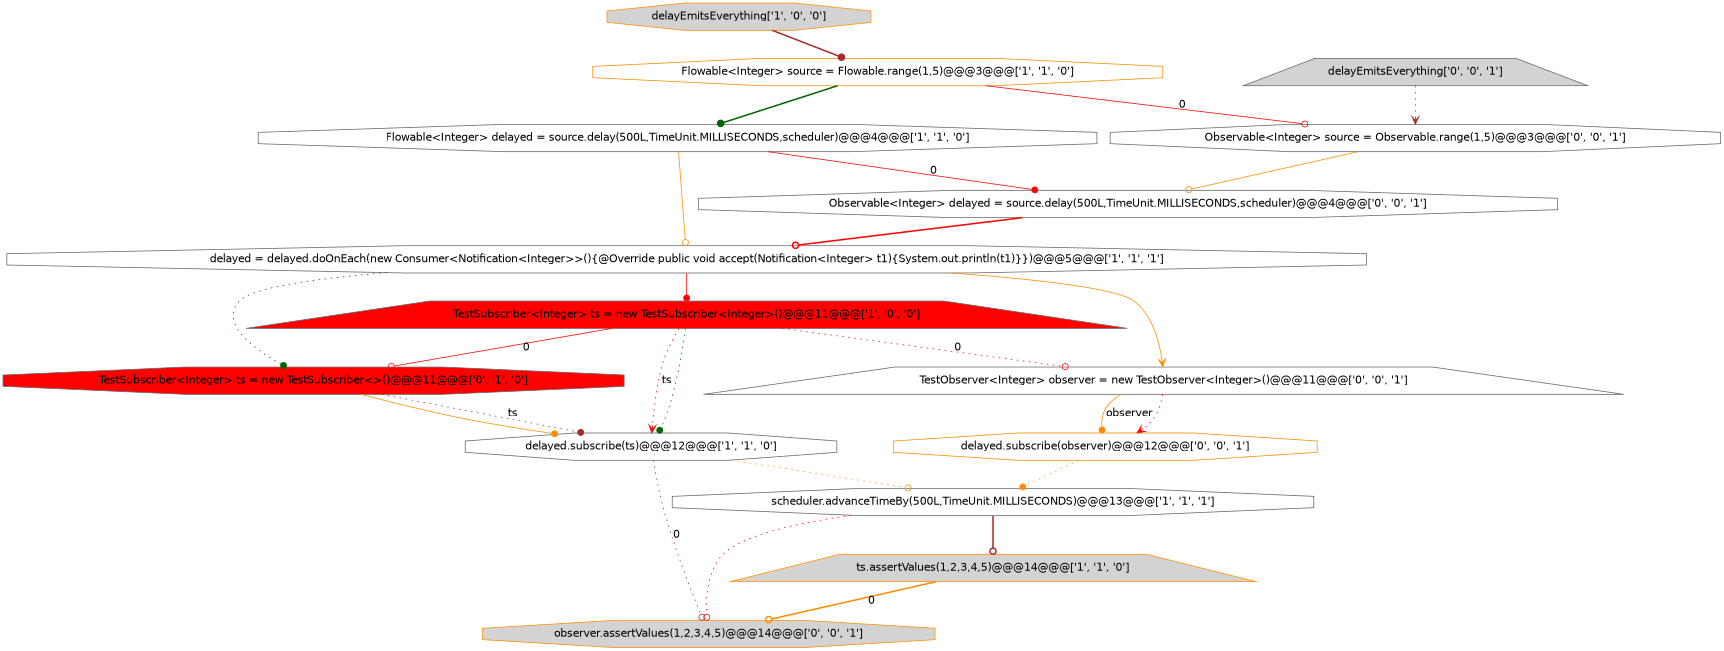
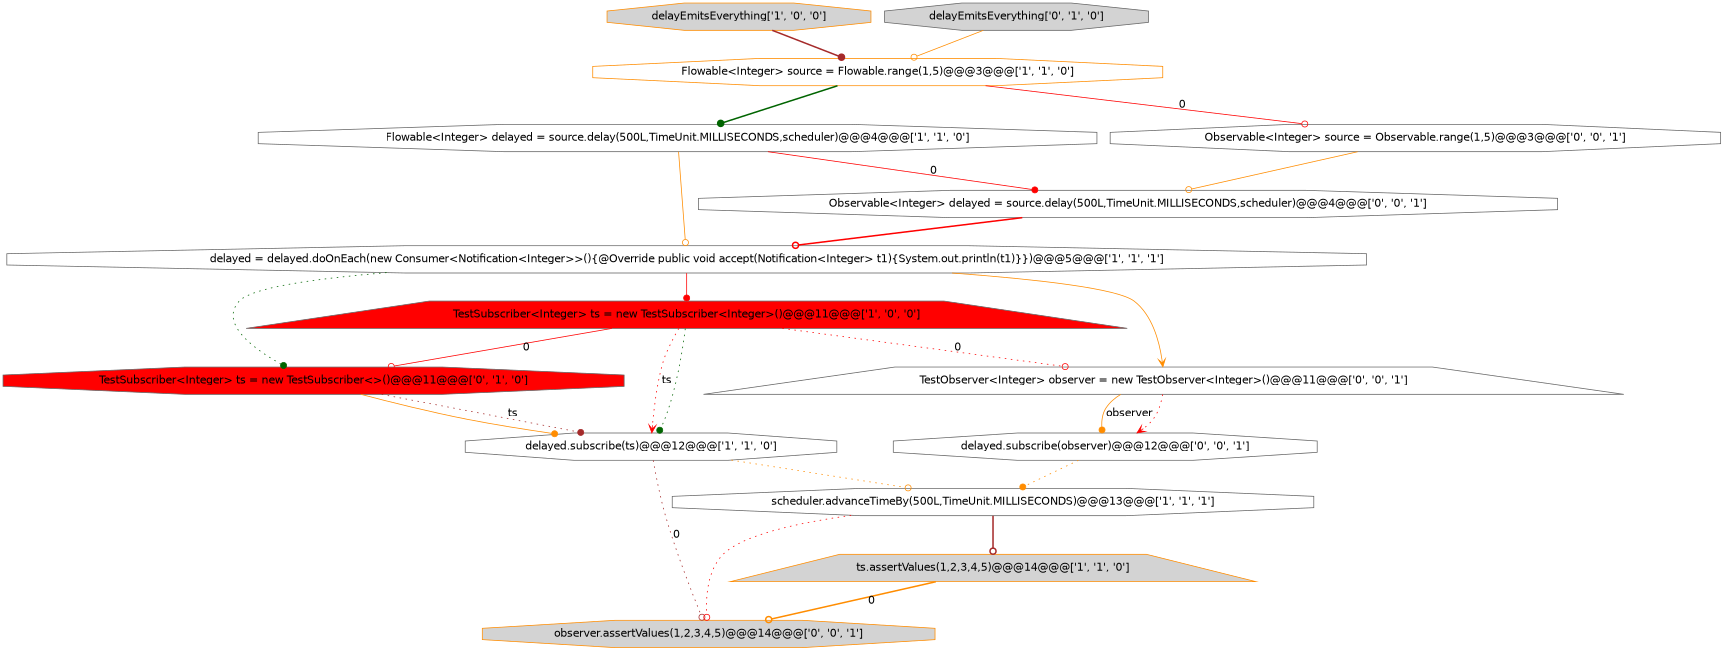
  digraph {
    fontname="DejaVu Sans"
    node [color=gray40 fillcolor=white fontname="DejaVu Sans" shape=octagon style=filled]
    edge [arrowhead=odot color=darkorange fontname="DejaVu Sans" style=dotted]
    n1 [label="delayed.subscribe(ts)@@@12@@@['1', '1', '0']"]
    n2 [label="scheduler.advanceTimeBy(500L,TimeUnit.MILLISECONDS)@@@13@@@['1', '1', '1']"]
    n3 [color=darkorange fillcolor=lightgray label="observer.assertValues(1,2,3,4,5)@@@14@@@['0', '0', '1']"]
    n4 [color=darkorange fillcolor=lightgray label="ts.assertValues(1,2,3,4,5)@@@14@@@['1', '1', '0']" shape=trapezium]
-   n5 [color=darkorange label="delayed.subscribe(observer)@@@12@@@['0', '0', '1']"]
+   n5 [label="delayed.subscribe(observer)@@@12@@@['0', '0', '1']"]
    n6 [label="TestObserver<Integer> observer = new TestObserver<Integer>()@@@11@@@['0', '0', '1']" shape=trapezium]
    n7 [label="Flowable<Integer> delayed = source.delay(500L,TimeUnit.MILLISECONDS,scheduler)@@@4@@@['1', '1', '0']"]
    n8 [label="delayed = delayed.doOnEach(new Consumer<Notification<Integer>>(){@Override public void accept(Notification<Integer> t1){System.out.println(t1)}})@@@5@@@['1', '1', '1']"]
    n9 [label="Observable<Integer> delayed = source.delay(500L,TimeUnit.MILLISECONDS,scheduler)@@@4@@@['0', '0', '1']"]
    n10 [fillcolor=red label="TestSubscriber<Integer> ts = new TestSubscriber<>()@@@11@@@['0', '1', '0']"]
    n11 [fillcolor=red label="TestSubscriber<Integer> ts = new TestSubscriber<Integer>()@@@11@@@['1', '0', '0']" shape=trapezium]
    n12 [color=darkorange fillcolor=lightgray label="delayEmitsEverything['1', '0', '0']"]
    n13 [color=darkorange label="Flowable<Integer> source = Flowable.range(1,5)@@@3@@@['1', '1', '0']"]
    n14 [label="Observable<Integer> source = Observable.range(1,5)@@@3@@@['0', '0', '1']"]
-   n15 [fillcolor=lightgray label="delayEmitsEverything['0', '0', '1']" shape=trapezium]
+   n16 [fillcolor=lightgray label="delayEmitsEverything['0', '1', '0']"]
    n1 -> n2
    n1 -> n3 [color=brown label=0]
    n2 -> n3 [color=red]
    n2 -> n4 [color=brown style=bold]
    n4 -> n3 [label=0 style=bold]
    n5 -> n2 [arrowhead=dot]
    n6 -> n5 [arrowhead=dot label=observer style=solid]
    n6 -> n5 [arrowhead=vee color=red]
    n7 -> n8 [style=solid]
    n7 -> n9 [arrowhead=dot color=red label=0 style=solid]
    n8 -> n6 [arrowhead=vee style=solid]
    n8 -> n10 [arrowhead=dot color=darkgreen]
    n8 -> n11 [arrowhead=dot color=red style=solid]
    n9 -> n8 [color=red style=bold]
    n10 -> n1 [arrowhead=dot style=solid]
    n10 -> n1 [arrowhead=dot color=brown label=ts]
    n11 -> n1 [arrowhead=vee color=red label=ts]
    n11 -> n1 [arrowhead=dot color=darkgreen]
    n11 -> n6 [color=red label=0]
    n11 -> n10 [color=red label=0 style=solid]
    n12 -> n13 [arrowhead=dot color=brown style=bold]
    n13 -> n7 [arrowhead=dot color=darkgreen style=bold]
    n13 -> n14 [color=red label=0 style=solid]
    n14 -> n9 [style=solid]
-   n15 -> n14 [arrowhead=vee color=brown]
+   n16 -> n13 [style=solid]
  }
